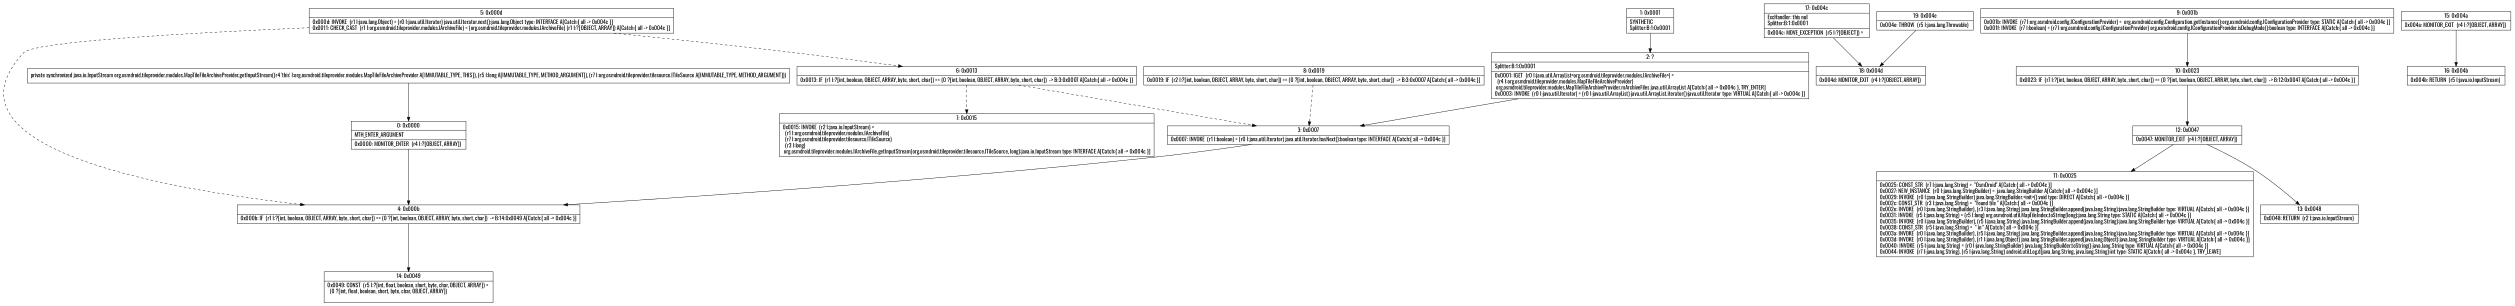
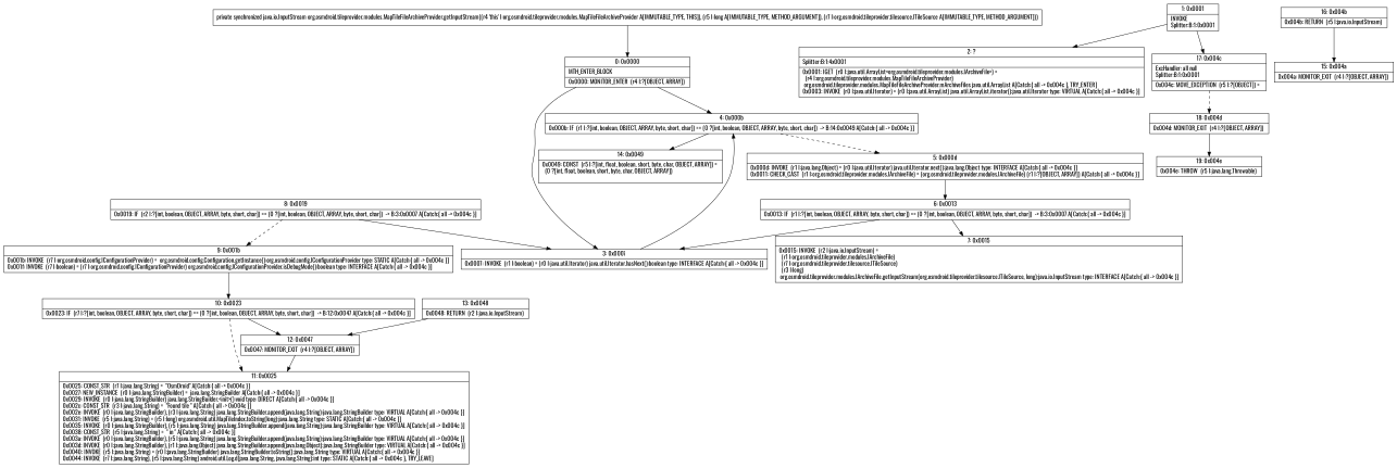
  digraph {
    fontname=Oswald
    node [fontname=Oswald shape=record]
    edge [fontname=Oswald]
-   n1 [label="{0\:\ 0x0000|MTH_ENTER_ARGUMENT\l|0x0000: MONITOR_ENTER  (r4 I:?[OBJECT, ARRAY]) \l}"]
+   n1 [label="{0\:\ 0x0000|MTH_ENTER_BLOCK\l|0x0000: MONITOR_ENTER  (r4 I:?[OBJECT, ARRAY]) \l}"]
    n2 [label="{4\:\ 0x000b|0x000b: IF  (r1 I:?[int, boolean, OBJECT, ARRAY, byte, short, char]) == (0 ?[int, boolean, OBJECT, ARRAY, byte, short, char])  \-\> B:14:0x0049 A[Catch:\{ all \-\> 0x004c \}]\l}"]
-   n3 [label="{1\:\ 0x0001|SYNTHETIC\lSplitter:B:1:0x0001\l}"]
-   n4 [label="{2\:\ ?|Splitter:B:1:0x0001\l|0x0001: IGET  (r0 I:java.util.ArrayList\<org.osmdroid.tileprovider.modules.IArchiveFile\>) = \l  (r4 I:org.osmdroid.tileprovider.modules.MapTileFileArchiveProvider)\l org.osmdroid.tileprovider.modules.MapTileFileArchiveProvider.mArchiveFiles java.util.ArrayList A[Catch:\{ all \-\> 0x004c \}, TRY_ENTER]\l0x0003: INVOKE  (r0 I:java.util.Iterator) = (r0 I:java.util.ArrayList) java.util.ArrayList.iterator():java.util.Iterator type: VIRTUAL A[Catch:\{ all \-\> 0x004c \}]\l}"]
-   n5 [label="{17\:\ 0x004c|ExcHandler: this null\lSplitter:B:1:0x0001\l|0x004c: MOVE_EXCEPTION  (r5 I:?[OBJECT]) =  \l}"]
+   n3 [label="{1\:\ 0x0001|INVOKE\lSplitter:B:1:0x0001\l}"]
+   n4 [label="{2\:\ ?|Splitter:B:1:4x0001\l|0x0001: IGET  (r0 I:java.util.ArrayList\<org.osmdroid.tileprovider.modules.IArchiveFile\>) = \l  (r4 I:org.osmdroid.tileprovider.modules.MapTileFileArchiveProvider)\l org.osmdroid.tileprovider.modules.MapTileFileArchiveProvider.mArchiveFiles java.util.ArrayList A[Catch:\{ all \-\> 0x004c \}, TRY_ENTER]\l0x0003: INVOKE  (r0 I:java.util.Iterator) = (r0 I:java.util.ArrayList) java.util.ArrayList.iterator():java.util.Iterator type: VIRTUAL A[Catch:\{ all \-\> 0x004c \}]\l}"]
+   n5 [label="{17\:\ 0x004c|ExcHandler: all null\lSplitter:B:1:0x0001\l|0x004c: MOVE_EXCEPTION  (r5 I:?[OBJECT]) =  \l}"]
    n6 [label="{3\:\ 0x0007|0x0007: INVOKE  (r1 I:boolean) = (r0 I:java.util.Iterator) java.util.Iterator.hasNext():boolean type: INTERFACE A[Catch:\{ all \-\> 0x004c \}]\l}"]
    n7 [label="{18\:\ 0x004d|0x004d: MONITOR_EXIT  (r4 I:?[OBJECT, ARRAY]) \l}"]
    n8 [label="{5\:\ 0x000d|0x000d: INVOKE  (r1 I:java.lang.Object) = (r0 I:java.util.Iterator) java.util.Iterator.next():java.lang.Object type: INTERFACE A[Catch:\{ all \-\> 0x004c \}]\l0x0011: CHECK_CAST  (r1 I:org.osmdroid.tileprovider.modules.IArchiveFile) = (org.osmdroid.tileprovider.modules.IArchiveFile) (r1 I:?[OBJECT, ARRAY]) A[Catch:\{ all \-\> 0x004c \}]\l}"]
    n9 [label="{14\:\ 0x0049|0x0049: CONST  (r5 I:?[int, float, boolean, short, byte, char, OBJECT, ARRAY]) = \l  (0 ?[int, float, boolean, short, byte, char, OBJECT, ARRAY])\l \l}"]
    n10 [label="{6\:\ 0x0013|0x0013: IF  (r1 I:?[int, boolean, OBJECT, ARRAY, byte, short, char]) == (0 ?[int, boolean, OBJECT, ARRAY, byte, short, char])  \-\> B:3:0x0007 A[Catch:\{ all \-\> 0x004c \}]\l}"]
    n11 [label="{7\:\ 0x0015|0x0015: INVOKE  (r2 I:java.io.InputStream) = \l  (r1 I:org.osmdroid.tileprovider.modules.IArchiveFile)\l  (r7 I:org.osmdroid.tileprovider.tilesource.ITileSource)\l  (r3 I:long)\l org.osmdroid.tileprovider.modules.IArchiveFile.getInputStream(org.osmdroid.tileprovider.tilesource.ITileSource, long):java.io.InputStream type: INTERFACE A[Catch:\{ all \-\> 0x004c \}]\l}"]
    n12 [label="{8\:\ 0x0019|0x0019: IF  (r2 I:?[int, boolean, OBJECT, ARRAY, byte, short, char]) == (0 ?[int, boolean, OBJECT, ARRAY, byte, short, char])  \-\> B:3:0x0007 A[Catch:\{ all \-\> 0x004c \}]\l}"]
    n13 [label="{9\:\ 0x001b|0x001b: INVOKE  (r7 I:org.osmdroid.config.IConfigurationProvider) =  org.osmdroid.config.Configuration.getInstance():org.osmdroid.config.IConfigurationProvider type: STATIC A[Catch:\{ all \-\> 0x004c \}]\l0x001f: INVOKE  (r7 I:boolean) = (r7 I:org.osmdroid.config.IConfigurationProvider) org.osmdroid.config.IConfigurationProvider.isDebugMode():boolean type: INTERFACE A[Catch:\{ all \-\> 0x004c \}]\l}"]
    n14 [label="{10\:\ 0x0023|0x0023: IF  (r7 I:?[int, boolean, OBJECT, ARRAY, byte, short, char]) == (0 ?[int, boolean, OBJECT, ARRAY, byte, short, char])  \-\> B:12:0x0047 A[Catch:\{ all \-\> 0x004c \}]\l}"]
    n15 [label="{11\:\ 0x0025|0x0025: CONST_STR  (r7 I:java.lang.String) =  \"OsmDroid\" A[Catch:\{ all \-\> 0x004c \}]\l0x0027: NEW_INSTANCE  (r0 I:java.lang.StringBuilder) =  java.lang.StringBuilder A[Catch:\{ all \-\> 0x004c \}]\l0x0029: INVOKE  (r0 I:java.lang.StringBuilder) java.lang.StringBuilder.\<init\>():void type: DIRECT A[Catch:\{ all \-\> 0x004c \}]\l0x002c: CONST_STR  (r3 I:java.lang.String) =  \"Found tile \" A[Catch:\{ all \-\> 0x004c \}]\l0x002e: INVOKE  (r0 I:java.lang.StringBuilder), (r3 I:java.lang.String) java.lang.StringBuilder.append(java.lang.String):java.lang.StringBuilder type: VIRTUAL A[Catch:\{ all \-\> 0x004c \}]\l0x0031: INVOKE  (r5 I:java.lang.String) = (r5 I:long) org.osmdroid.util.MapTileIndex.toString(long):java.lang.String type: STATIC A[Catch:\{ all \-\> 0x004c \}]\l0x0035: INVOKE  (r0 I:java.lang.StringBuilder), (r5 I:java.lang.String) java.lang.StringBuilder.append(java.lang.String):java.lang.StringBuilder type: VIRTUAL A[Catch:\{ all \-\> 0x004c \}]\l0x0038: CONST_STR  (r5 I:java.lang.String) =  \" in \" A[Catch:\{ all \-\> 0x004c \}]\l0x003a: INVOKE  (r0 I:java.lang.StringBuilder), (r5 I:java.lang.String) java.lang.StringBuilder.append(java.lang.String):java.lang.StringBuilder type: VIRTUAL A[Catch:\{ all \-\> 0x004c \}]\l0x003d: INVOKE  (r0 I:java.lang.StringBuilder), (r1 I:java.lang.Object) java.lang.StringBuilder.append(java.lang.Object):java.lang.StringBuilder type: VIRTUAL A[Catch:\{ all \-\> 0x004c \}]\l0x0040: INVOKE  (r5 I:java.lang.String) = (r0 I:java.lang.StringBuilder) java.lang.StringBuilder.toString():java.lang.String type: VIRTUAL A[Catch:\{ all \-\> 0x004c \}]\l0x0044: INVOKE  (r7 I:java.lang.String), (r5 I:java.lang.String) android.util.Log.d(java.lang.String, java.lang.String):int type: STATIC A[Catch:\{ all \-\> 0x004c \}, TRY_LEAVE]\l}"]
    n16 [label="{12\:\ 0x0047|0x0047: MONITOR_EXIT  (r4 I:?[OBJECT, ARRAY]) \l}"]
    n17 [label="{13\:\ 0x0048|0x0048: RETURN  (r2 I:java.io.InputStream) \l}"]
    n18 [label="{15\:\ 0x004a|0x004a: MONITOR_EXIT  (r4 I:?[OBJECT, ARRAY]) \l}"]
    n19 [label="{16\:\ 0x004b|0x004b: RETURN  (r5 I:java.io.InputStream) \l}"]
    n20 [label="{19\:\ 0x004e|0x004e: THROW  (r5 I:java.lang.Throwable) \l}"]
    n21 [label="{private synchronized java.io.InputStream org.osmdroid.tileprovider.modules.MapTileFileArchiveProvider.getInputStream((r4 'this' I:org.osmdroid.tileprovider.modules.MapTileFileArchiveProvider A[IMMUTABLE_TYPE, THIS]), (r5 I:long A[IMMUTABLE_TYPE, METHOD_ARGUMENT]), (r7 I:org.osmdroid.tileprovider.tilesource.ITileSource A[IMMUTABLE_TYPE, METHOD_ARGUMENT])) }"]
    n1 -> n2
-   n8 -> n2 [style=dashed]
+   n2 -> n8 [style=dashed]
    n2 -> n9
    n3 -> n4
-   n4 -> n6
-   n5 -> n7
+   n3 -> n5
+   n1 -> n6
+   n5 -> n7 [style=dashed]
    n6 -> n2
-   n20 -> n7
-   n8 -> n10 [style=dashed]
-   n10 -> n6 [style=dashed]
-   n10 -> n11 [style=dashed]
-   n12 -> n6 [style=dashed]
+   n7 -> n20
+   n8 -> n10
+   n10 -> n6
+   n10 -> n11 [style=solid]
+   n12 -> n6
+   n12 -> n13 [style=dashed]
    n13 -> n14
+   n14 -> n15 [style=dashed]
    n14 -> n16
    n16 -> n15
-   n16 -> n17
-   n18 -> n19
+   n17 -> n16
+   n19 -> n18
    n21 -> n1
  }
